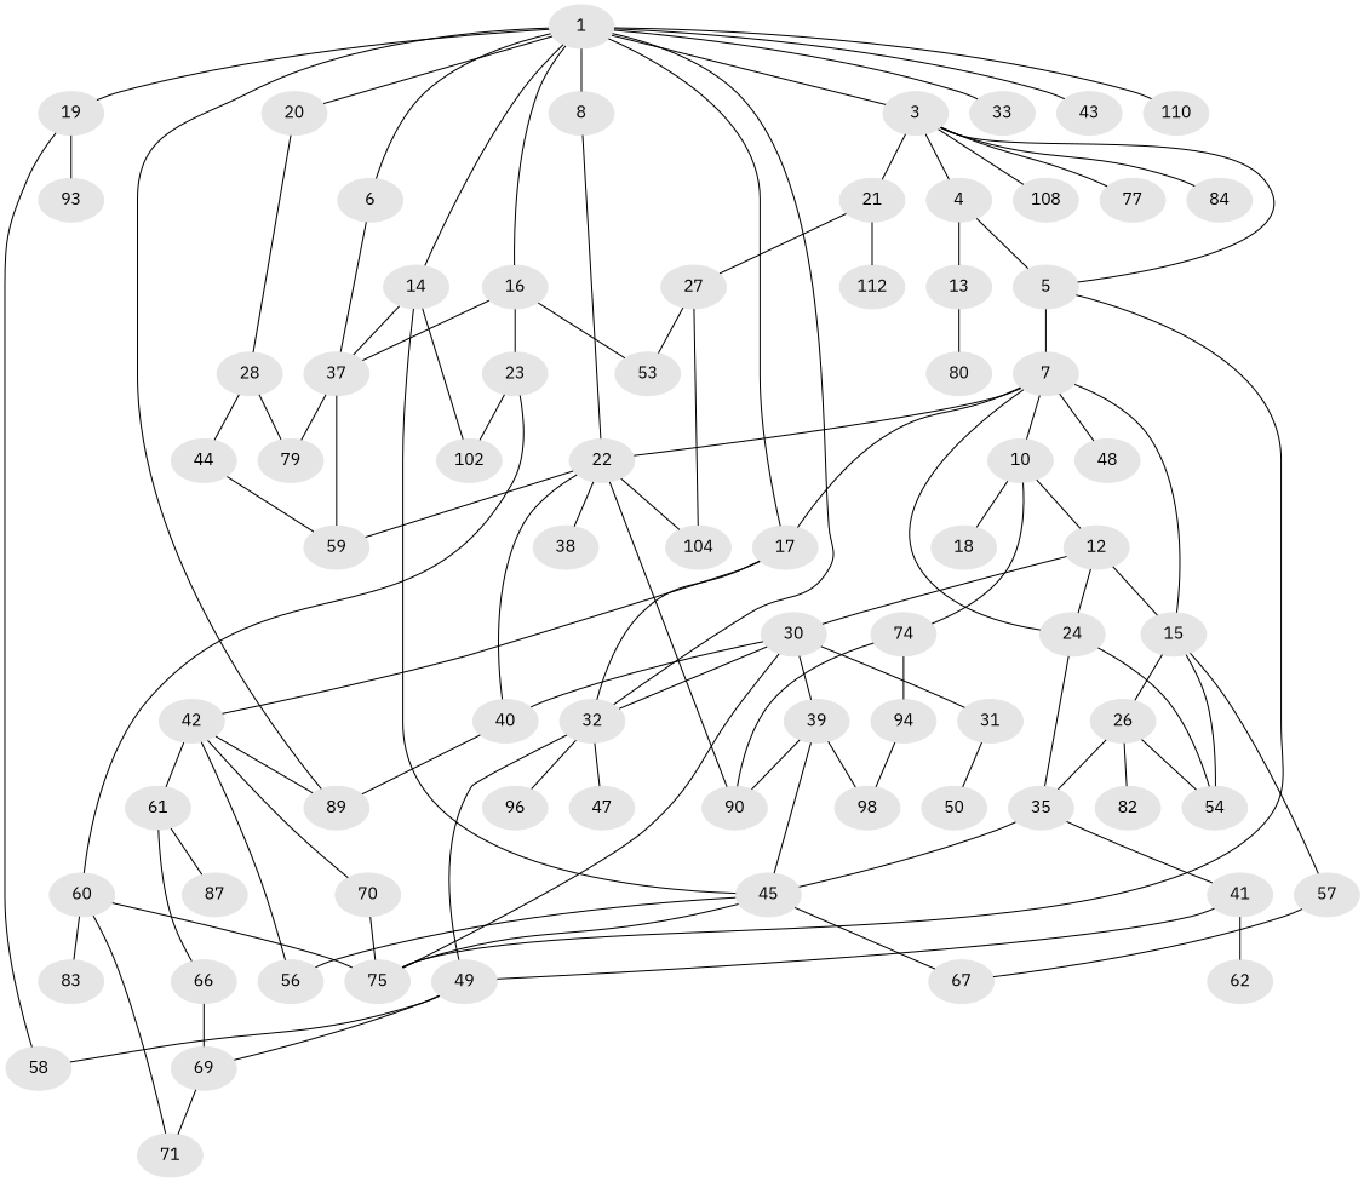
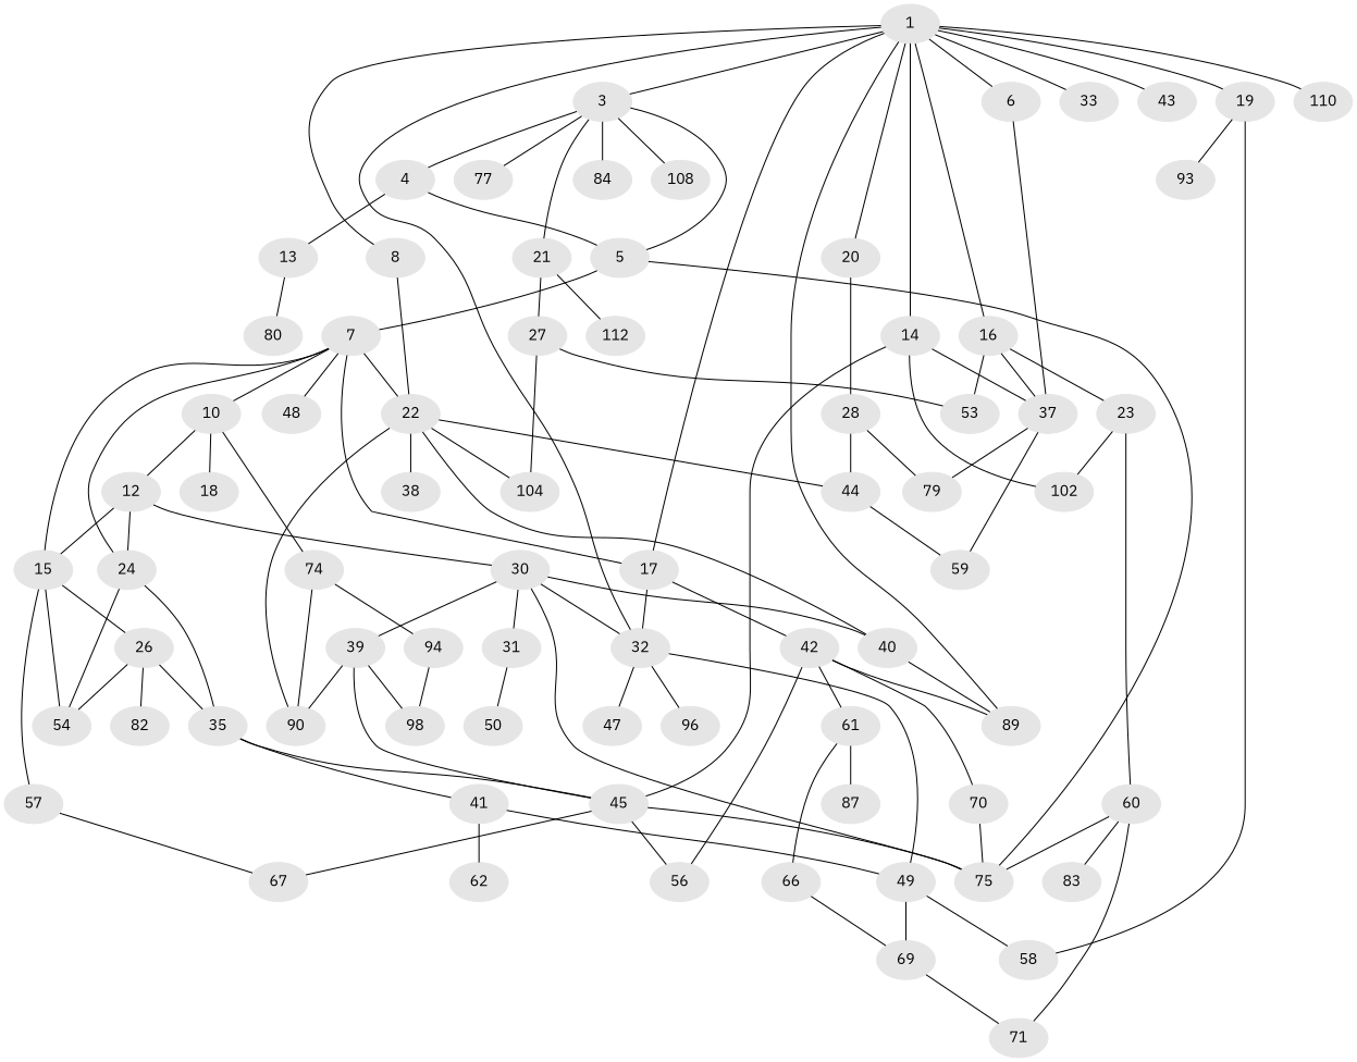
  graph {
    fontname="IBM Plex Sans"
    node [color=gray90 fontname="IBM Plex Sans" style=filled]
    edge [fontname="IBM Plex Sans"]
    1 [super="+2"]
    3 [super="+46"]
    6
    8 [super="+25"]
    14 [super="+92"]
    16
    17 [super="+34"]
    19 [super="+105"]
    20
    32 [super="+36"]
    33
    43
    89 [super="+106"]
    110
    4
    5 [super="+9"]
    21 [super="+101"]
    77
    84 [super="+103"]
    108
    37 [super="+107"]
    22 [super="+29"]
    45 [super="+51"]
    102
    23 [super="+76"]
    53
    42 [super="+55"]
    58
    93
    28
    47
    49 [super="+52"]
    96
    13 [super="+65"]
    7 [super="+64"]
    75 [super="+85"]
    27 [super="+99"]
    112
    80
    10 [super="+11"]
    15 [super="+68"]
    24 [super="+88"]
    48
    60 [super="+78"]
    12
    18
    74 [super="+97"]
    26 [super="+100"]
    54 [super="+72"]
    57 [super="+63"]
    38
    40 [super="+95"]
    44
    90
    104
    35 [super="+86"]
    30 [super="+81"]
    94
    31
    39 [super="+91"]
    79
    59
    56
    67
    82
    61 [super="+73"]
    70
    71
    83
    41 [super="+111"]
    50
    98
    69
    62
    66
    87 [super="+109"]
    1 -- 3
    1 -- 6
    1 -- 8
    1 -- 14
    1 -- 16
    1 -- 17
    1 -- 19
    1 -- 20
    1 -- 32
    1 -- 33
    1 -- 43
    1 -- 89
    1 -- 110
    3 -- 4
    3 -- 5
    3 -- 21
    3 -- 77
    3 -- 84
    3 -- 108
    6 -- 37
    8 -- 22
    14 -- 37
    14 -- 45
    14 -- 102
    16 -- 37
    16 -- 23
    16 -- 53
    17 -- 32
    17 -- 42
    19 -- 58
    19 -- 93
    20 -- 28
    32 -- 47
    32 -- 49
    32 -- 96
    4 -- 5
    4 -- 13
    5 -- 7 [weight=2]
    5 -- 75
    21 -- 27
    21 -- 112
    37 -- 79
    37 -- 59
    22 -- 38
    22 -- 40
-   22 -- 59
+   22 -- 44
    22 -- 90
    22 -- 104
    45 -- 75
    45 -- 56
    45 -- 67
    23 -- 102
    23 -- 60
    42 -- 89
    42 -- 56
    42 -- 61
    42 -- 70
    28 -- 44
    28 -- 79
    49 -- 58
    49 -- 69
    13 -- 80
    7 -- 17
    7 -- 22
    7 -- 10
    7 -- 15
    7 -- 24
    7 -- 48
    27 -- 53
    27 -- 104
    10 -- 12
    10 -- 18
    10 -- 74
    15 -- 26
    15 -- 54
    15 -- 57
    24 -- 54
    24 -- 35
    60 -- 75
    60 -- 71
    60 -- 83
    12 -- 15
    12 -- 24
    12 -- 30
    74 -- 90
    74 -- 94
    26 -- 54
    26 -- 35
    26 -- 82
    57 -- 67
    40 -- 89
    44 -- 59
    35 -- 45
    35 -- 41
    30 -- 32
    30 -- 75
    30 -- 40
    30 -- 31
    30 -- 39
    94 -- 98
    31 -- 50
    39 -- 45
    39 -- 90
    39 -- 98
    61 -- 66
    61 -- 87
    70 -- 75
    41 -- 49
    41 -- 62
    69 -- 71
    66 -- 69
  }
